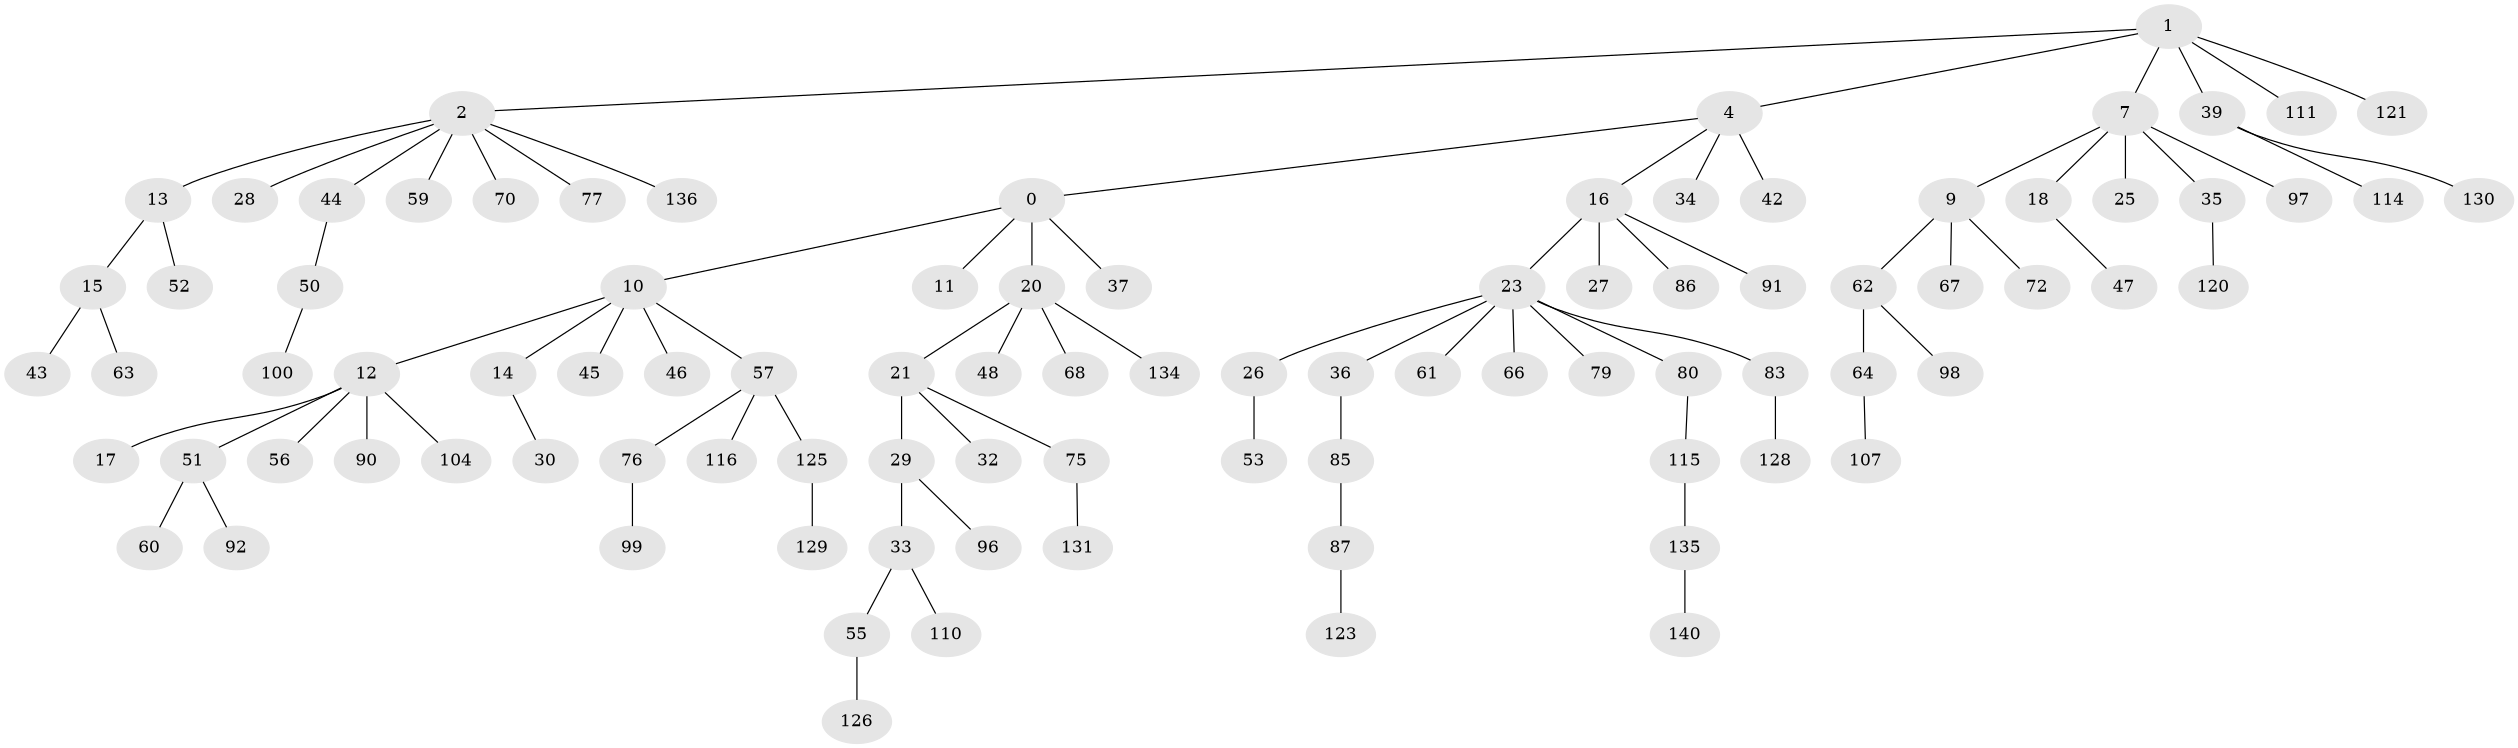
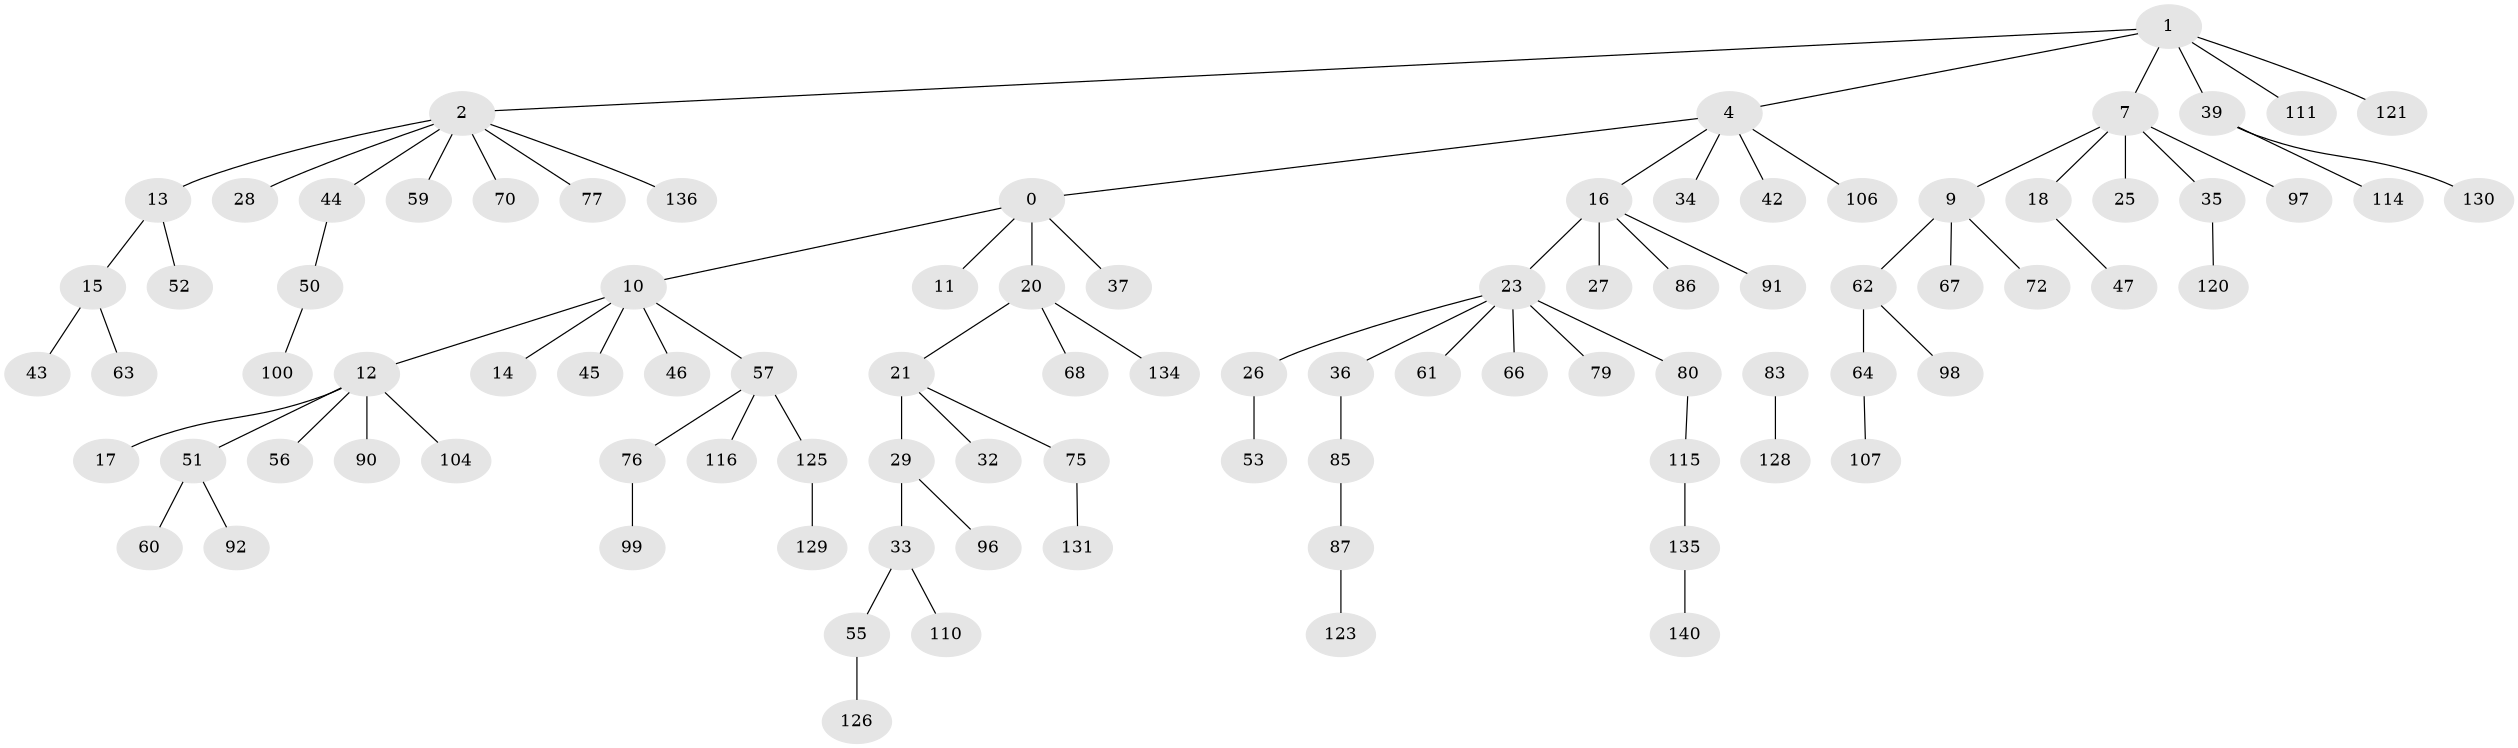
  graph {
    node [color=gray90 style=filled]
    1 [super="+6"]
    2 [super="+3"]
    4 [super="+101"]
    7 [super="+19"]
    39 [super="+103"]
    111
    121
    13 [super="+31"]
    28 [super="+41"]
    44 [super="+78"]
    59 [super="+138"]
    70
    77
    136
    n15 [label=0 super="+8"]
    16 [super="+23"]
    34 [super="+112"]
    42
+   106 [super="+139"]
    9 [super="+40"]
    18 [super="+49"]
    25
    35 [super="+58"]
    97
    114
    130
    15
    52
    50
    10 [super="+22"]
    11 [super="+54"]
    20 [super="+38"]
    37
    n34 [label=23 super="+73"]
    27 [super="+118"]
    86 [super="+108"]
    91 [super="+137"]
    12 [super="+71"]
    14 [super="+102"]
    45
    46
    57 [super="+89"]
    21 [super="+113"]
-   48
    68
    134
    62 [super="+69"]
    67 [super="+88"]
    72
    47 [super="+65"]
    120
    64
    98
    17
    51 [super="+82"]
    56 [super="+81"]
    90
    104
-   30 [super="+93"]
    76
    116
    125
    60 [super="+117"]
    92 [super="+94"]
    43 [super="+119"]
    63
    26
    36
    61 [super="+105"]
    66 [super="+74"]
    79
    80 [super="+95"]
    83
    29 [super="+132"]
    32
    75
    33 [super="+84"]
    96
    131
    53
    85
    115 [super="+122"]
    128
    55
    110
    126
    87
    100 [super="+109"]
    99 [super="+124"]
    129 [super="+133"]
    107 [super="+127"]
    135
    123
    140
    1 -- 2
    1 -- 4
    1 -- 7
    1 -- 39
    1 -- 111
    1 -- 121
    2 -- 13
    2 -- 28
    2 -- 44
    2 -- 59
    2 -- 70
    2 -- 77
    2 -- 136
    4 -- n15
    4 -- 16
    4 -- 34
    4 -- 42
+   4 -- 106
    7 -- 9
    7 -- 18
    7 -- 25
    7 -- 35
    7 -- 97
    39 -- 114
    39 -- 130
    13 -- 15
    13 -- 52
    44 -- 50
    n15 -- 10
    n15 -- 11
    n15 -- 20
    n15 -- 37
    16 -- n34
    16 -- 27
    16 -- 86
    16 -- 91
    9 -- 62
    9 -- 67
    9 -- 72
    18 -- 47
    35 -- 120
    15 -- 43
    15 -- 63
    50 -- 100
    10 -- 12
    10 -- 14
    10 -- 45
    10 -- 46
    10 -- 57
    20 -- 21
-   20 -- 48
    20 -- 68
    20 -- 134
    n34 -- 26
    n34 -- 36
    n34 -- 61
    n34 -- 66
    n34 -- 79
    n34 -- 80
-   n34 -- 83
    12 -- 17
    12 -- 51
    12 -- 56
    12 -- 90
    12 -- 104
-   14 -- 30
    57 -- 76
    57 -- 116
    57 -- 125
    21 -- 29
    21 -- 32
    21 -- 75
    62 -- 64
    62 -- 98
    64 -- 107
    51 -- 60
    51 -- 92
    76 -- 99
    125 -- 129
    26 -- 53
    36 -- 85
    80 -- 115
    83 -- 128
    29 -- 33
    29 -- 96
    75 -- 131
    33 -- 55
    33 -- 110
    85 -- 87
    115 -- 135
    55 -- 126
    87 -- 123
    135 -- 140
  }
